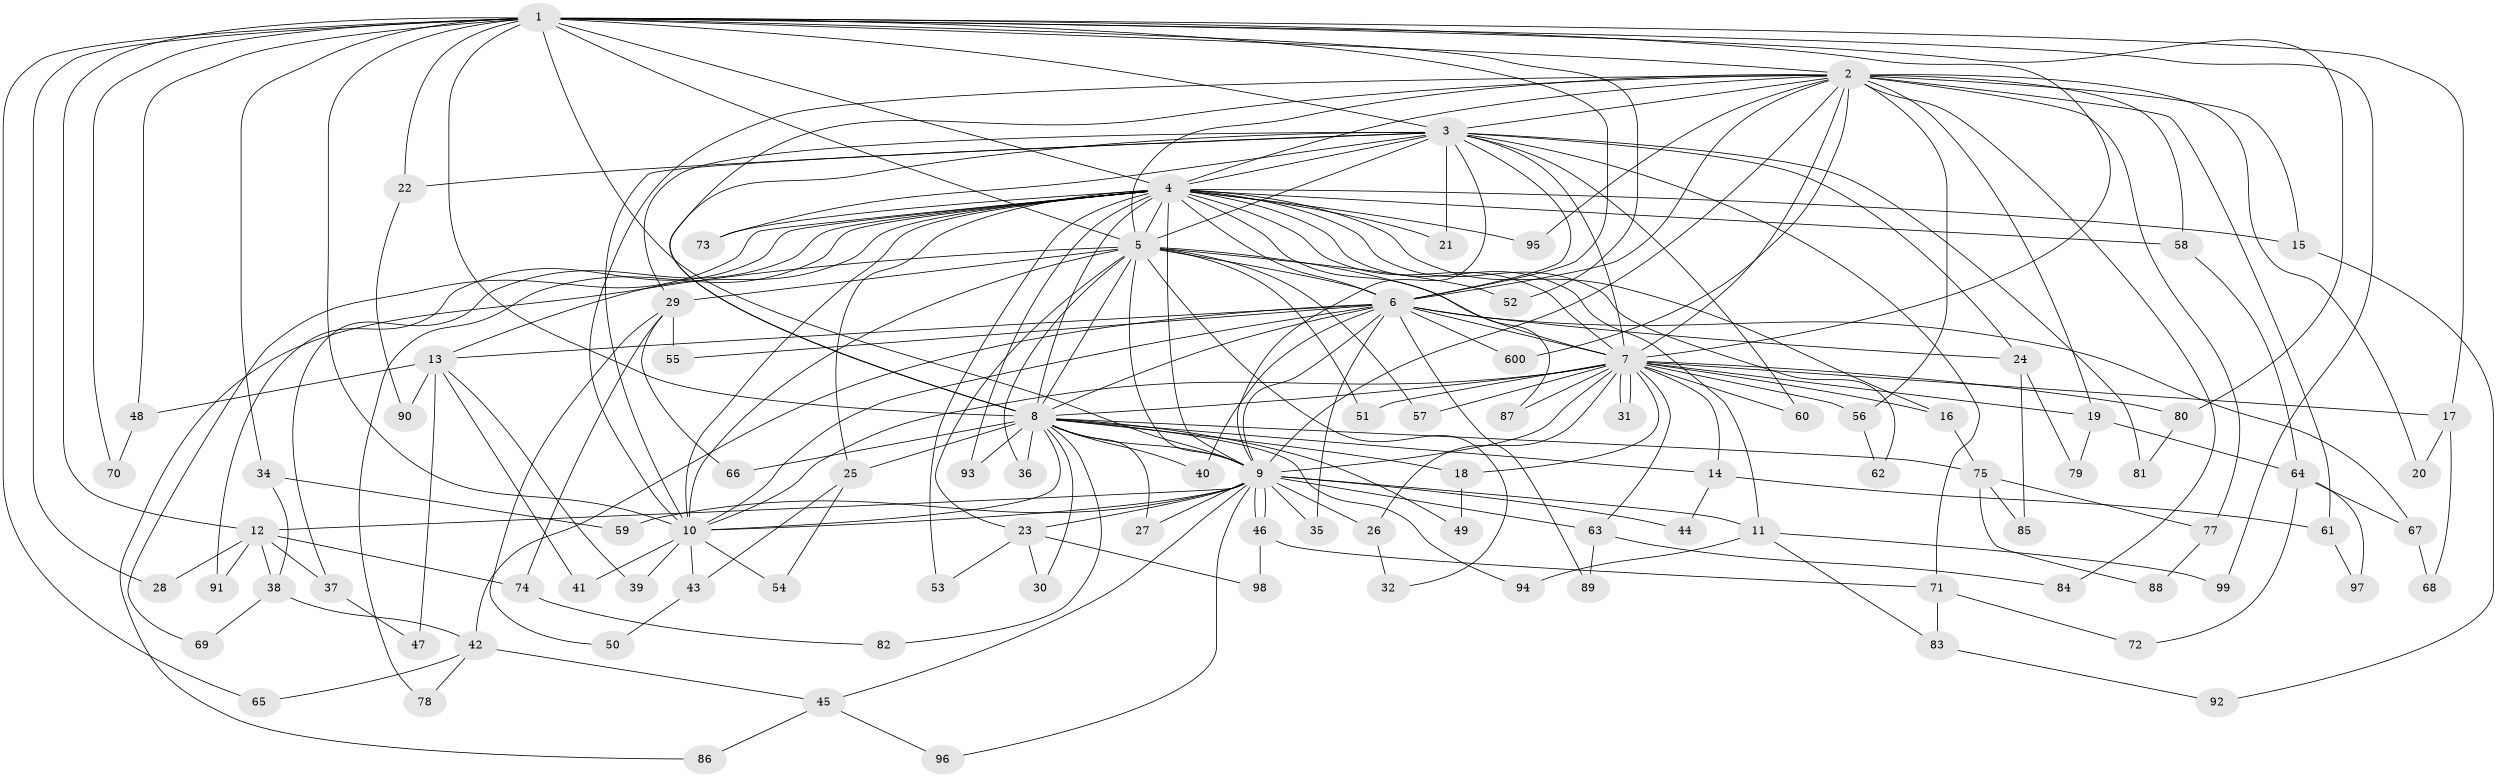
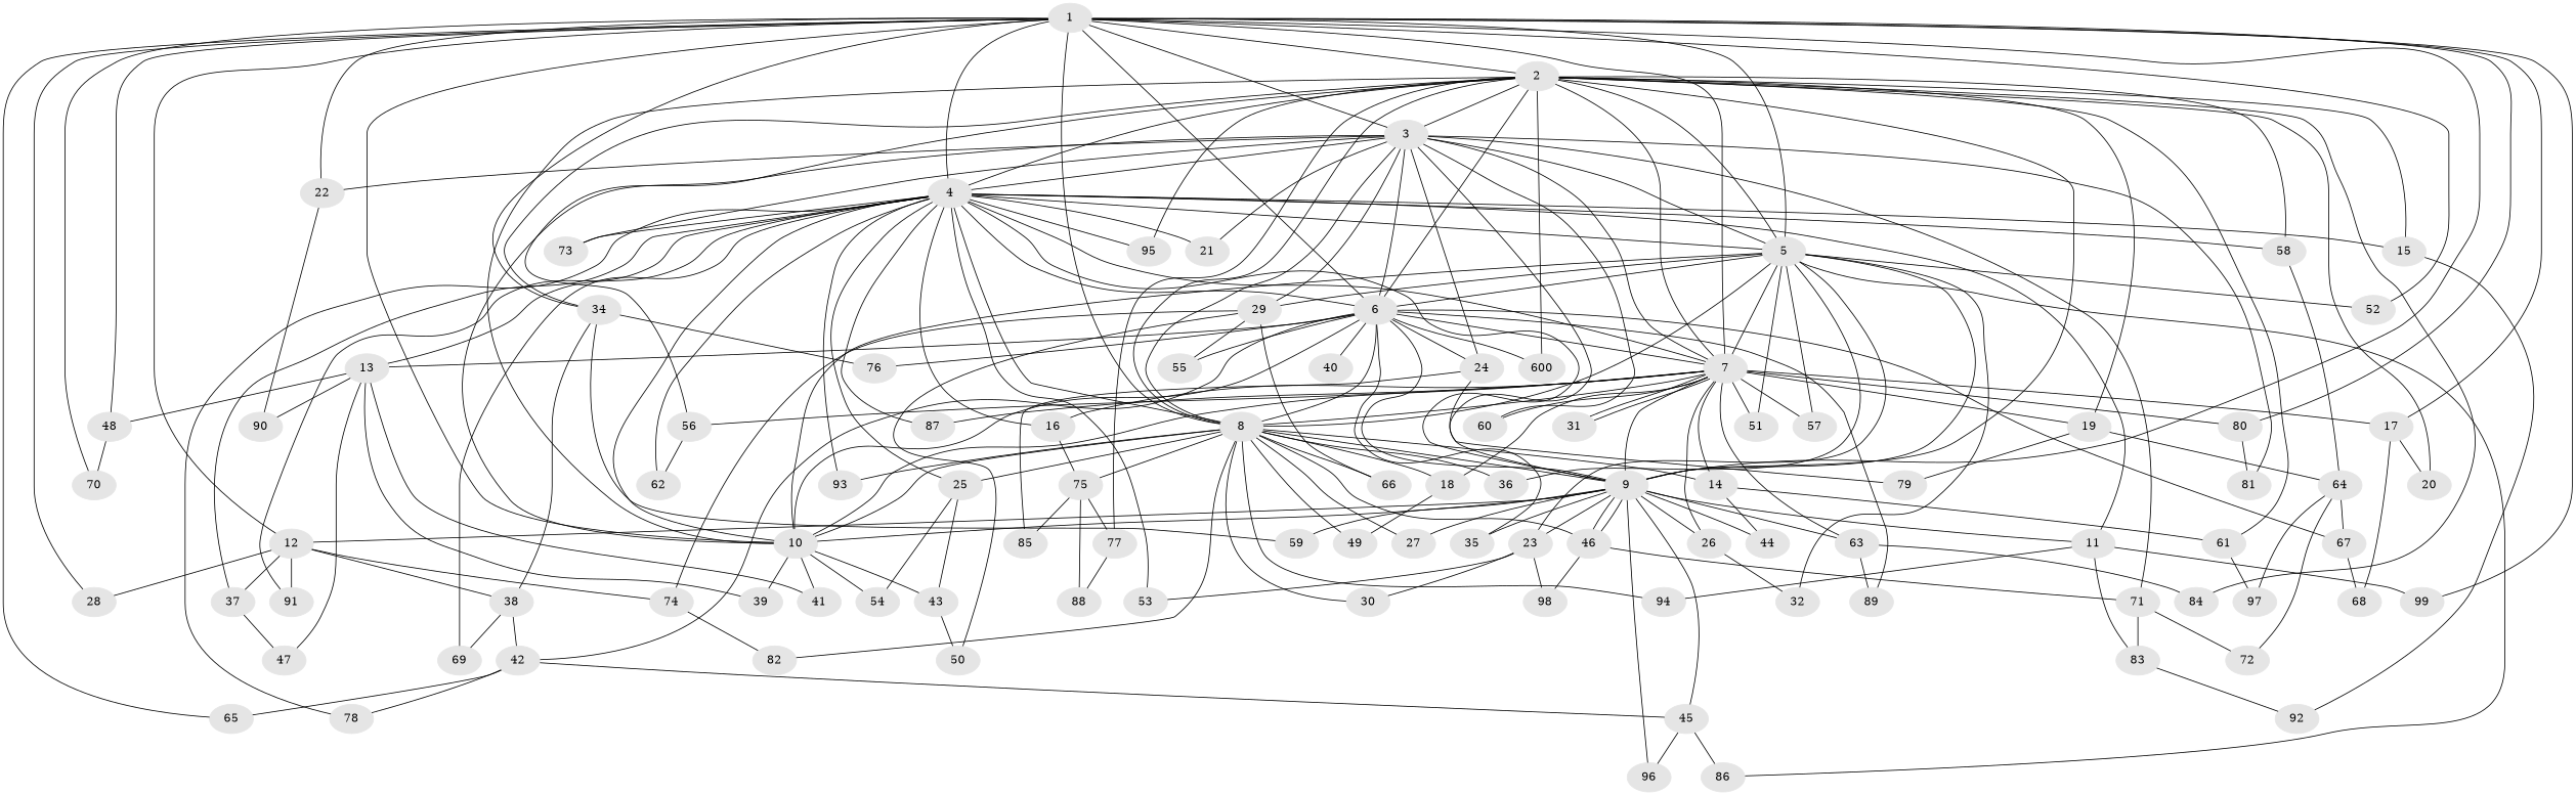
  graph {
    node [color=gray90 style=filled]
    1
    2
    3
    4
    5
    6
    7
    8
    9
    10
    12
    17
    22
    28
    34
    48
    52
    65
    70
    80
    99
    15
    19
    20
    56
    58
    61
    77
    84
    95
    n31 [label=600]
    21
    24
    29
    60
    71
    73
    81
    11
    13
    16
    25
    37
    53
    62
    69
    78
    87
    91
    93
    23
    32
    36
    51
    57
    86
    35
    40
    42
    55
    67
+   76
    89
    14
    18
    26
    31
    63
    27
    30
    49
    66
    75
    82
    94
    44
    45
    46
    59
    96
    39
    41
    43
    54
    38
    74
    68
    90
    92
    64
    79
    97
    88
    85
    50
    83
    72
    47
    98
    1 -- 2
    1 -- 3
    1 -- 4
    1 -- 5
    1 -- 6
    1 -- 7
    1 -- 8
    1 -- 9
    1 -- 10
    1 -- 12
    1 -- 17
    1 -- 22
    1 -- 28
    1 -- 34
    1 -- 48
    1 -- 52
    1 -- 65
    1 -- 70
    1 -- 80
    1 -- 99
    2 -- 3
    2 -- 4
    2 -- 5
    2 -- 6
    2 -- 7
    2 -- 8
    2 -- 9
    2 -- 10
+   2 -- 34
    2 -- 15
    2 -- 19
    2 -- 20
    2 -- 56
    2 -- 58
    2 -- 61
    2 -- 77
    2 -- 84
    2 -- 95
    2 -- n31
    3 -- 4
    3 -- 5
    3 -- 6
    3 -- 7
    3 -- 8
    3 -- 9
    3 -- 10
    3 -- 22
    3 -- 21
    3 -- 24
    3 -- 29
    3 -- 60
    3 -- 71
    3 -- 73
    3 -- 81
    4 -- 5
    4 -- 6
    4 -- 7
    4 -- 8
    4 -- 9
    4 -- 10
    4 -- 15
    4 -- 58
    4 -- 95
    4 -- 21
    4 -- 73
    4 -- 11
    4 -- 13
    4 -- 16
    4 -- 25
    4 -- 37
    4 -- 53
    4 -- 62
    4 -- 69
    4 -- 78
    4 -- 87
    4 -- 91
    4 -- 93
    5 -- 6
    5 -- 7
    5 -- 8
    5 -- 9
    5 -- 10
    5 -- 52
    5 -- 29
    5 -- 23
    5 -- 32
    5 -- 36
    5 -- 51
    5 -- 57
    5 -- 86
    6 -- 7
    6 -- 8
    6 -- 9
    6 -- 10
    6 -- n31
    6 -- 24
    6 -- 13
    6 -- 35
    6 -- 40
    6 -- 42
    6 -- 55
    6 -- 67
+   6 -- 76
    6 -- 89
    7 -- 8
    7 -- 9
    7 -- 10
    7 -- 17
    7 -- 80
    7 -- 19
    7 -- 56
    7 -- 60
    7 -- 16
    7 -- 87
    7 -- 51
    7 -- 57
    7 -- 14
    7 -- 18
    7 -- 26
    7 -- 31
    7 -- 31
    7 -- 63
    8 -- 9
    8 -- 10
    8 -- 25
    8 -- 93
    8 -- 36
-   8 -- 40
+   8 -- 46
    8 -- 14
    8 -- 18
    8 -- 27
    8 -- 30
    8 -- 49
    8 -- 66
    8 -- 75
    8 -- 82
    8 -- 94
    9 -- 10
    9 -- 12
    9 -- 11
    9 -- 23
    9 -- 35
    9 -- 26
    9 -- 63
    9 -- 27
    9 -- 44
    9 -- 45
    9 -- 46
    9 -- 46
    9 -- 59
    9 -- 96
    10 -- 39
    10 -- 41
    10 -- 43
    10 -- 54
    12 -- 28
    12 -- 37
    12 -- 91
    12 -- 38
    12 -- 74
    17 -- 20
    17 -- 68
    22 -- 90
+   34 -- 76
    34 -- 59
    34 -- 38
    48 -- 70
    80 -- 81
    15 -- 92
    19 -- 64
    19 -- 79
    56 -- 62
    58 -- 64
    61 -- 97
    77 -- 88
    24 -- 79
    24 -- 85
    29 -- 55
    29 -- 66
    29 -- 74
    29 -- 50
    71 -- 83
    71 -- 72
    11 -- 99
    11 -- 94
    11 -- 83
    13 -- 48
    13 -- 39
    13 -- 41
    13 -- 90
    13 -- 47
    16 -- 75
    25 -- 43
    25 -- 54
    37 -- 47
    23 -- 53
    23 -- 30
    23 -- 98
    42 -- 65
    42 -- 78
    42 -- 45
    67 -- 68
    14 -- 61
    14 -- 44
    18 -- 49
    26 -- 32
    63 -- 84
    63 -- 89
    75 -- 77
    75 -- 88
    75 -- 85
    45 -- 86
    45 -- 96
    46 -- 71
    46 -- 98
    43 -- 50
    38 -- 69
    38 -- 42
    74 -- 82
    64 -- 67
    64 -- 97
    64 -- 72
    83 -- 92
  }
